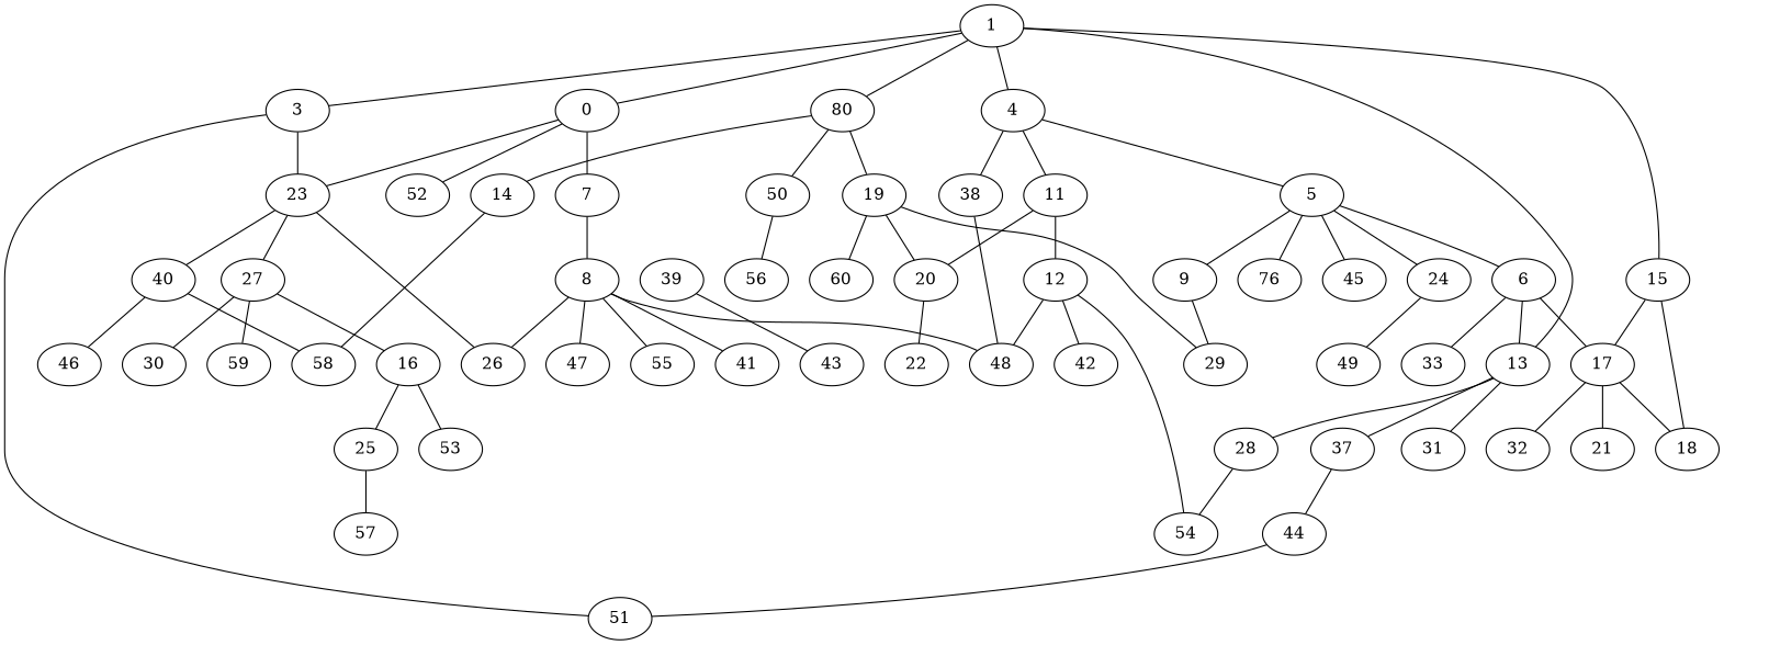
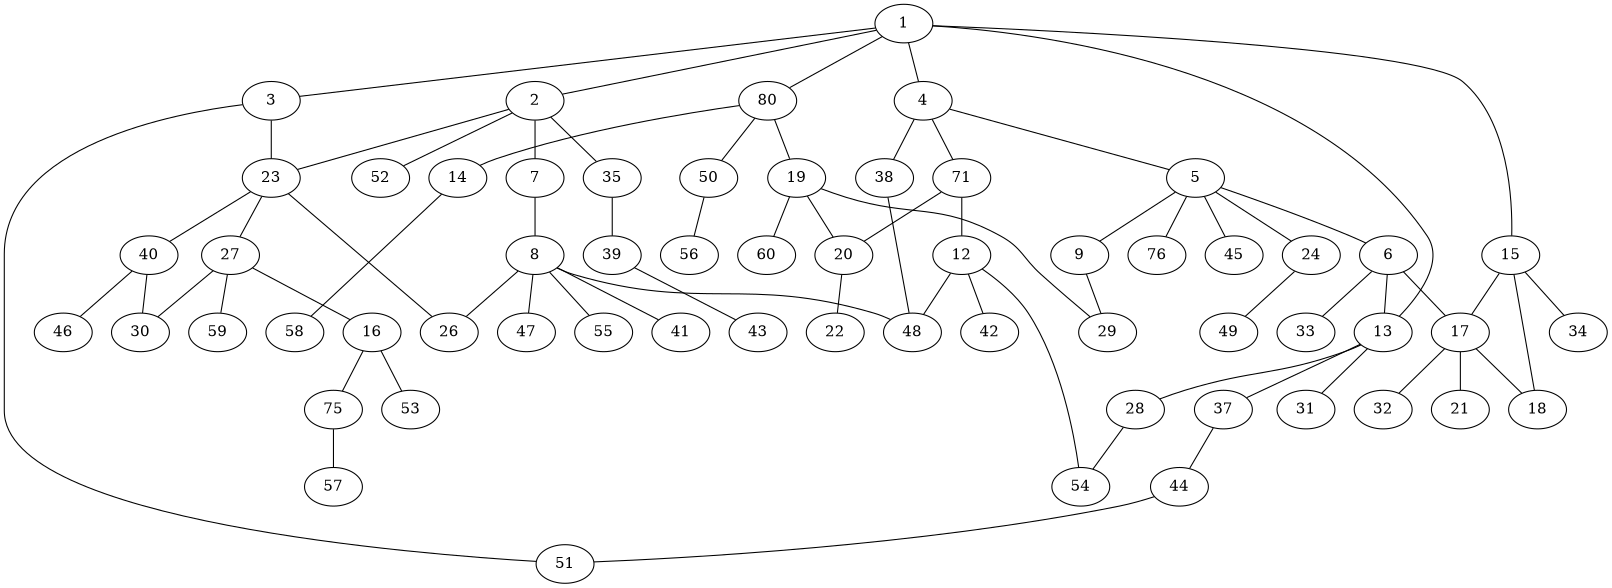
  graph {
    1
-   2 [label=0]
+   2
    3
    4
    n5 [label=80]
    13
    15
    7
    23
+   35
    52
    51
    5
-   11
+   11 [label=71]
    38
    14
    19
    50
    28
    31
    37
    17
    18
+   34
    8
    26
    27
    40
    39
    16
-   25
+   25 [label=75]
    53
    6
    9
    24
    n36 [label=76]
    45
    12
    20
    48
    58
    29
    60
    56
    54
    44
    21
    32
    41
    47
    55
    30
    59
    46
    43
    57
    33
    49
    42
    22
    1 -- 2
    1 -- 3
    1 -- 4
    1 -- n5
    1 -- 13
    1 -- 15
    2 -- 7
    2 -- 23
+   2 -- 35
    2 -- 52
    3 -- 23
    3 -- 51
    4 -- 5
    4 -- 11
    4 -- 38
    n5 -- 14
    n5 -- 19
    n5 -- 50
    13 -- 28
    13 -- 31
    13 -- 37
    15 -- 17
    15 -- 18
+   15 -- 34
    7 -- 8
    23 -- 26
    23 -- 27
    23 -- 40
+   35 -- 39
    5 -- 6
    5 -- 9
    5 -- 24
    5 -- n36
    5 -- 45
    11 -- 12
    11 -- 20
    38 -- 48
    14 -- 58
    19 -- 20
    19 -- 29
    19 -- 60
    50 -- 56
    28 -- 54
    37 -- 44
    17 -- 18
    17 -- 21
    17 -- 32
    8 -- 26
    8 -- 48
    8 -- 41
    8 -- 47
    8 -- 55
    27 -- 16
    27 -- 30
    27 -- 59
-   40 -- 58
+   40 -- 30
    40 -- 46
    39 -- 43
    16 -- 25
    16 -- 53
    25 -- 57
    6 -- 13
    6 -- 17
    6 -- 33
    9 -- 29
    24 -- 49
    12 -- 48
    12 -- 54
    12 -- 42
    20 -- 22
    44 -- 51
  }
